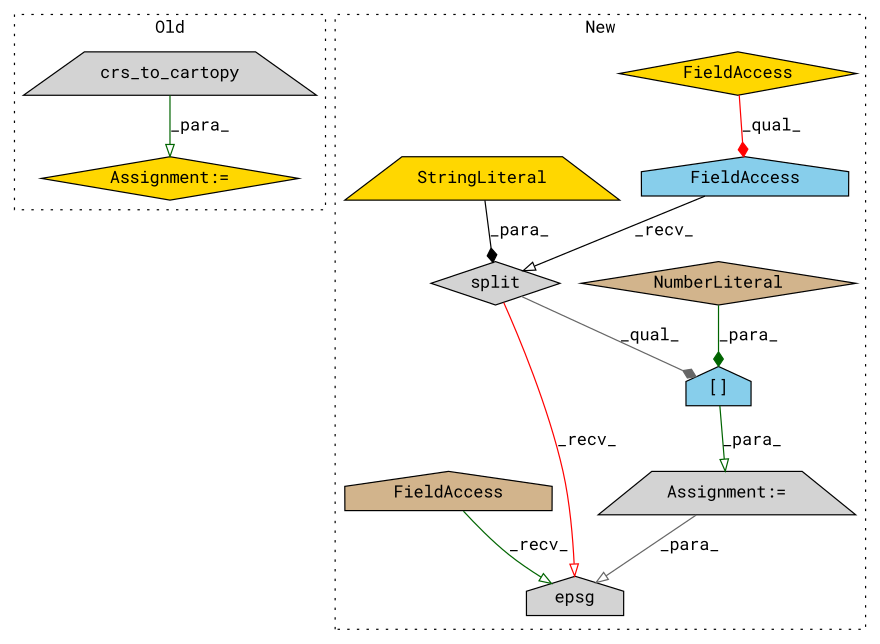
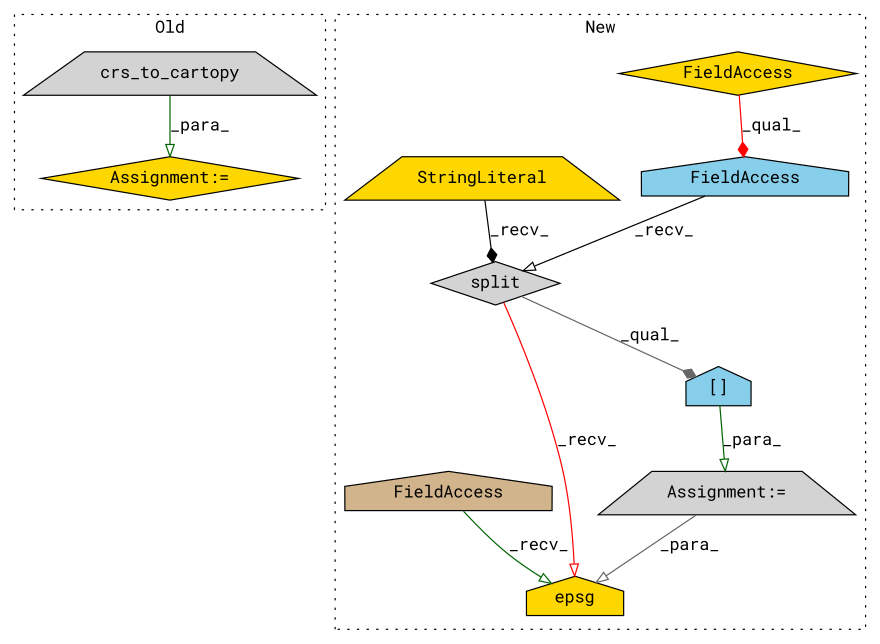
  digraph {
    fontname="Roboto Mono"
    node [a=32 fillcolor=lightgrey fontname="Roboto Mono" l=1 s=10871 shape=diamond style=filled]
    edge [arrowhead=onormal color=darkgreen fontname="Roboto Mono"]
    n1 [l="15,1" label=crs_to_cartopy s="11019,11041" shape=trapezium]
    n2 [a=7 fillcolor=gold label="Assignment:=" s=11018]
    n3 [a=2 fillcolor=skyblue l="28,1" label="[]" s="10871,10900" shape=house]
-   n4 [a=34 fillcolor=tan label=NumberLiteral s=10899]
    n5 [l="6,1" label=split s="10888,10897"]
    n6 [a=22 fillcolor=skyblue l=16 label=FieldAccess shape=house]
    n7 [a=22 fillcolor=gold l=12 label=FieldAccess]
    n8 [a=45 fillcolor=gold l=3 label=StringLiteral s=10894 shape=trapezium]
    n9 [a=7 label="Assignment:=" s=10870 shape=trapezium]
-   n10 [l="5,1" label=epsg s="11018,11034" shape=house]
+   n10 [fillcolor=gold l="5,1" label=epsg s="11018,11034" shape=house]
    n11 [a=22 fillcolor=tan l=7 label=FieldAccess s=11006 shape=house]
    subgraph cluster_1 {
      label=Old
      style=dotted
      n1
      n2
    }
    subgraph cluster_2 {
      label=New
      style=dotted
      n3
-     n4
      n5
      n6
      n7
      n8
      n9
      n10
      n11
    }
    n1 -> n2 [label=_para_]
    n3 -> n9 [label=_para_]
-   n4 -> n3 [arrowhead=diamond label=_para_]
    n5 -> n3 [arrowhead=diamond color=gray40 label=_qual_]
    n5 -> n10 [color=red label=_recv_]
    n6 -> n5 [color=black label=_recv_]
    n7 -> n6 [arrowhead=diamond color=red label=_qual_]
-   n8 -> n5 [arrowhead=diamond color=black label=_para_]
+   n8 -> n5 [arrowhead=diamond color=black label=_recv_]
    n9 -> n10 [color=gray40 label=_para_]
    n11 -> n10 [label=_recv_]
  }
